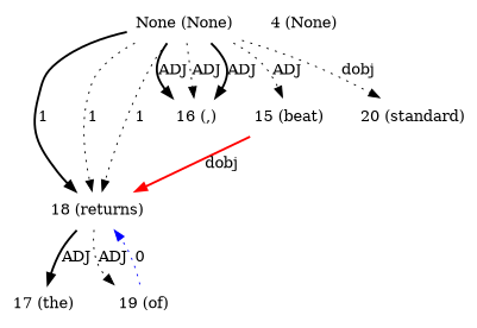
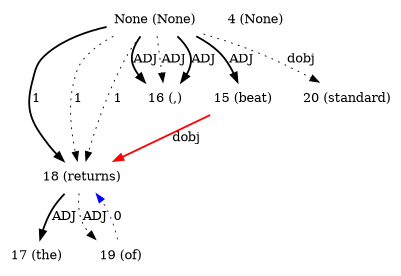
  digraph {
    node [shape=plaintext]
    edge [dir=forward style=bold]
    n1 [label="None (None)"]
    n2 [label="18 (returns)"]
    n3 [label="16 (,)"]
    n4 [label="15 (beat)"]
    n5 [label="20 (standard)"]
    n6 [label="17 (the)"]
    n7 [label="19 (of)"]
    n8 [label="4 (None)"]
    n1 -> n2 [label=1]
    n1 -> n2 [label=1 style=dotted]
    n1 -> n2 [label=1 style=dotted]
    n1 -> n3 [label=ADJ]
    n1 -> n3 [label=ADJ style=dotted]
    n1 -> n3 [label=ADJ]
-   n1 -> n4 [label=ADJ style=dotted]
+   n1 -> n4 [label=ADJ]
    n1 -> n5 [label=dobj style=dotted]
    n2 -> n6 [label=ADJ]
    n2 -> n7 [label=ADJ style=dotted]
    n4 -> n2 [color=red label=dobj]
    n7 -> n2 [color=blue label=0 style=dotted]
  }
